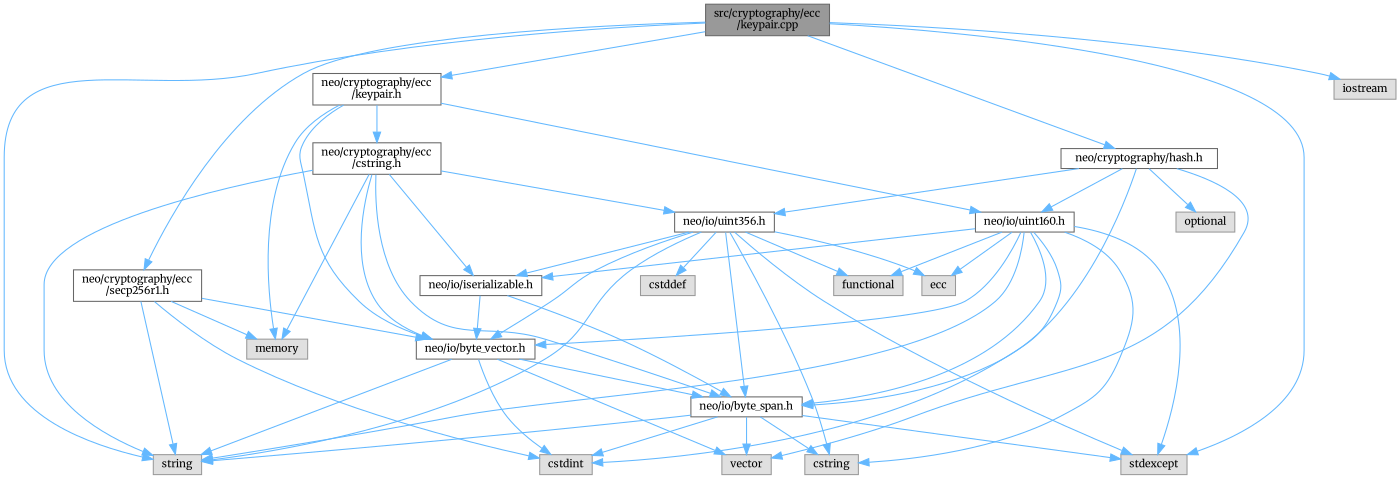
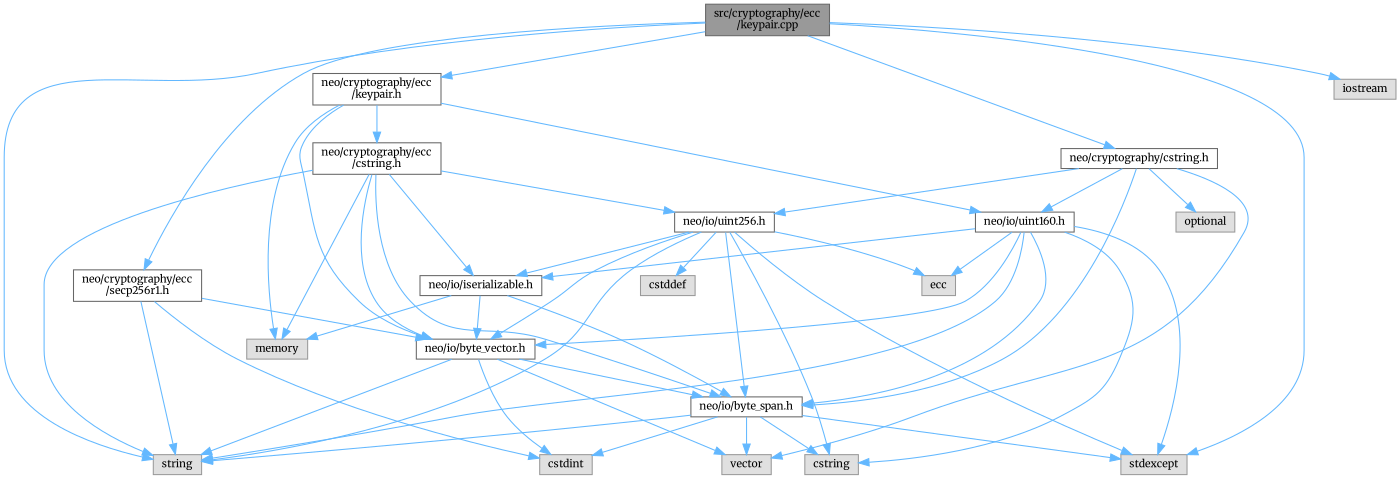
  digraph {
    fontname=Merriweather
    node [color=grey60 fillcolor="#E0E0E0" fontname=Merriweather fontsize=10 shape=box style=filled]
    edge [color=steelblue1 fontname=Merriweather fontsize=10 labelfontname=Helvetica labelfontsize=10 style=solid]
    n1 [color=gray40 fillcolor=grey60 fontcolor=black height=0.2 label="src/cryptography/ecc\l/keypair.cpp" width=0.4]
    n2 [color=grey40 fillcolor=white height=0.2 label="neo/cryptography/ecc\l/keypair.h" width=0.4]
    n3 [height=0.2 label=stdexcept width=0.4]
    n4 [height=0.2 label=string width=0.4]
    n5 [color=grey40 fillcolor=white height=0.2 label="neo/cryptography/ecc\l/secp256r1.h" width=0.4]
-   n6 [color=grey40 fillcolor=white height=0.2 label="neo/cryptography/hash.h" width=0.4]
+   n6 [color=grey40 fillcolor=white height=0.2 label="neo/cryptography/cstring.h" width=0.4]
    n7 [height=0.2 label=iostream width=0.4]
    n8 [color=grey40 fillcolor=white height=0.2 label="neo/cryptography/ecc\l/cstring.h" width=0.4]
    n9 [color=grey40 fillcolor=white height=0.2 label="neo/io/byte_vector.h" width=0.4]
    n10 [height=0.2 label=memory width=0.4]
    n11 [color=grey40 fillcolor=white height=0.2 label="neo/io/uint160.h" width=0.4]
    n12 [height=0.2 label=cstdint width=0.4]
    n13 [color=grey40 fillcolor=white height=0.2 label="neo/io/byte_span.h" width=0.4]
-   n14 [color=grey40 fillcolor=white height=0.2 label="neo/io/uint356.h" width=0.4]
+   n14 [color=grey40 fillcolor=white height=0.2 label="neo/io/uint256.h" width=0.4]
    n15 [height=0.2 label=vector width=0.4]
    n16 [height=0.2 label=optional width=0.4]
    n17 [color=grey40 fillcolor=white height=0.2 label="neo/io/iserializable.h" width=0.4]
    n18 [height=0.2 label=cstring width=0.4]
    n19 [height=0.2 label=ecc width=0.4]
-   n20 [height=0.2 label=functional width=0.4]
    n21 [height=0.2 label=cstddef width=0.4]
    n1 -> n2
    n1 -> n3
    n1 -> n4
    n1 -> n5
    n1 -> n6
    n1 -> n7
    n2 -> n8
    n2 -> n9
    n2 -> n10
    n2 -> n11
    n5 -> n4
    n5 -> n9
    n5 -> n12
    n6 -> n11
    n6 -> n13
    n6 -> n14
    n6 -> n15
    n6 -> n16
    n8 -> n4
    n8 -> n9
    n8 -> n10
    n8 -> n13
    n8 -> n14
    n8 -> n17
    n9 -> n4
    n9 -> n12
    n9 -> n13
    n9 -> n15
    n11 -> n3
    n11 -> n4
    n11 -> n9
-   n11 -> n12
    n11 -> n13
    n11 -> n17
    n11 -> n18
    n11 -> n19
-   n11 -> n20
    n13 -> n3
    n13 -> n4
    n13 -> n12
    n13 -> n15
    n13 -> n18
    n14 -> n3
    n14 -> n4
    n14 -> n9
    n14 -> n13
    n14 -> n17
    n14 -> n18
    n14 -> n19
-   n14 -> n20
    n14 -> n21
    n17 -> n9
-   n5 -> n10
+   n17 -> n10
    n17 -> n13
  }
